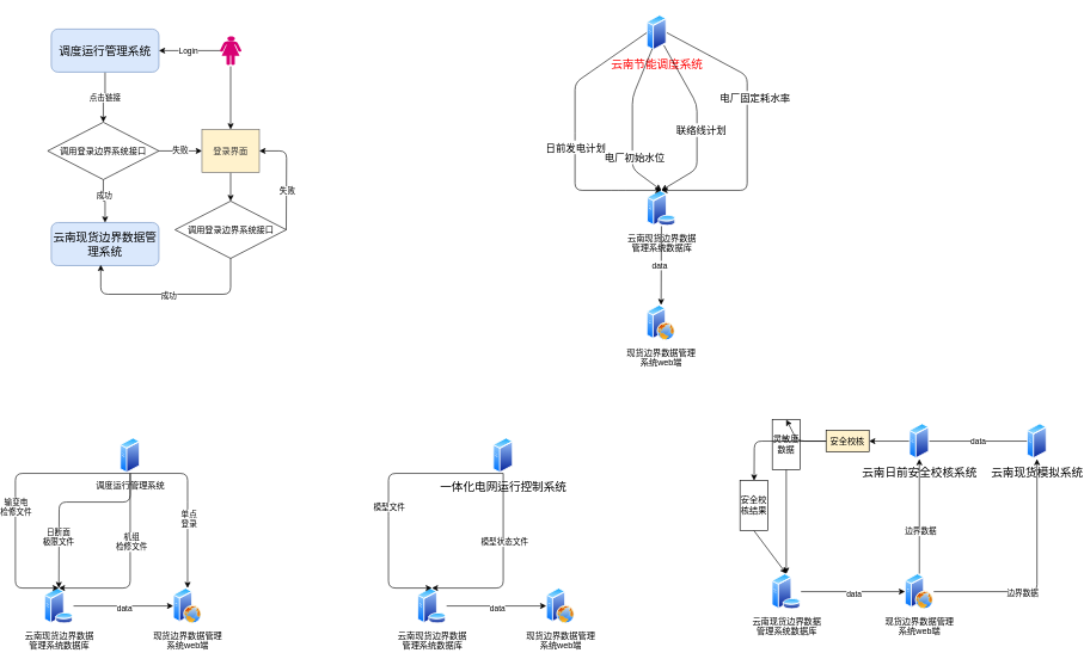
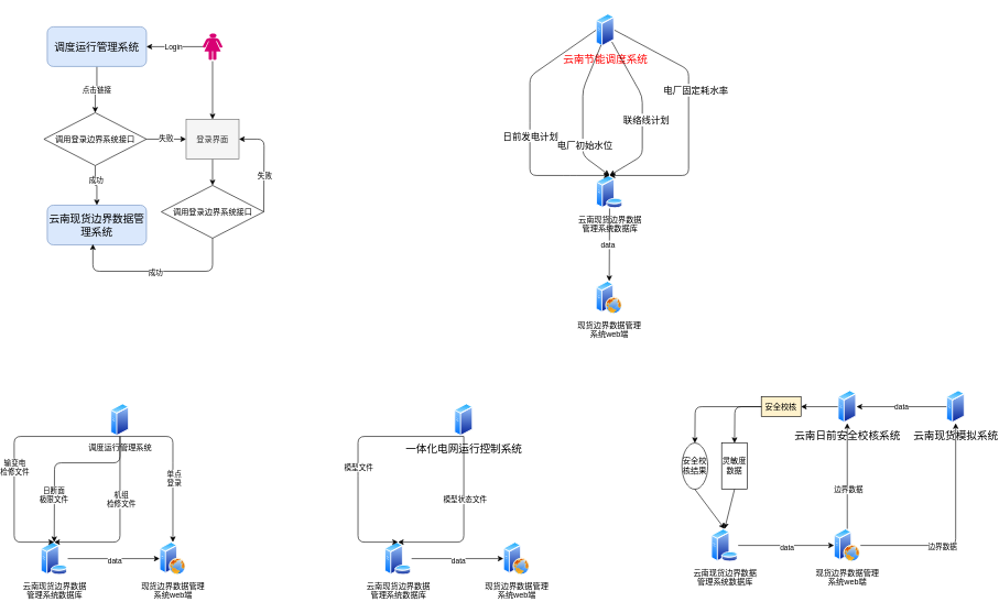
  <mxCell id="0" />
  <mxCell id="1" parent="0" />
  <mxCell id="2" value="" style="edgeStyle=orthogonalEdgeStyle;rounded=0;orthogonalLoop=1;jettySize=auto;html=1;entryX=0.5;entryY=0;entryDx=0;entryDy=0;" edge="1" parent="1" source="4" target="13"><mxGeometry relative="1" as="geometry" /></mxCell>
  <mxCell id="3" value="点击链接" style="edgeLabel;html=1;align=center;verticalAlign=middle;resizable=0;points=[];" vertex="1" connectable="0" parent="2"><mxGeometry relative="1" as="geometry"><mxPoint as="offset" /></mxGeometry></mxCell>
  <mxCell id="4" value="&lt;span style=&quot;font-size: 12pt&quot;&gt;调度运行管理系统&lt;/span&gt;&lt;span style=&quot;font-size: medium&quot;&gt;&lt;/span&gt;" style="rounded=1;whiteSpace=wrap;html=1;fillColor=#dae8fc;strokeColor=#6c8ebf;" vertex="1" parent="1"><mxGeometry x="70" y="40" width="150" height="60" as="geometry" /></mxCell>
  <mxCell id="5" value="&lt;font style=&quot;font-size: 16px&quot;&gt;云南现货边界数据管理系统&lt;/font&gt;" style="rounded=1;whiteSpace=wrap;html=1;fillColor=#dae8fc;strokeColor=#6c8ebf;" vertex="1" parent="1"><mxGeometry x="70" y="310" width="150" height="60" as="geometry" /></mxCell>
  <mxCell id="6" value="" style="edgeStyle=orthogonalEdgeStyle;rounded=0;orthogonalLoop=1;jettySize=auto;html=1;" edge="1" parent="1" source="8" target="4"><mxGeometry relative="1" as="geometry" /></mxCell>
  <mxCell id="7" value="Login" style="edgeLabel;html=1;align=center;verticalAlign=middle;resizable=0;points=[];" vertex="1" connectable="0" parent="6"><mxGeometry x="0.06" relative="1" as="geometry"><mxPoint as="offset" /></mxGeometry></mxCell>
  <mxCell id="8" value="" style="verticalLabelPosition=bottom;html=1;verticalAlign=top;align=center;pointerEvents=1;shape=mxgraph.cisco_safe.design.actor_1;fillColor=#d80073;strokeColor=#A50040;fontColor=#ffffff;" vertex="1" parent="1"><mxGeometry x="305" y="50" width="30" height="40" as="geometry" /></mxCell>
  <mxCell id="9" value="" style="edgeStyle=orthogonalEdgeStyle;rounded=0;orthogonalLoop=1;jettySize=auto;html=1;" edge="1" parent="1" source="13" target="5"><mxGeometry relative="1" as="geometry" /></mxCell>
  <mxCell id="10" value="成功" style="edgeLabel;html=1;align=center;verticalAlign=middle;resizable=0;points=[];" vertex="1" connectable="0" parent="9"><mxGeometry x="-0.3" y="1" relative="1" as="geometry"><mxPoint as="offset" /></mxGeometry></mxCell>
  <mxCell id="11" value="" style="edgeStyle=orthogonalEdgeStyle;rounded=0;orthogonalLoop=1;jettySize=auto;html=1;" edge="1" parent="1" source="13" target="15"><mxGeometry relative="1" as="geometry" /></mxCell>
  <mxCell id="12" value="失败" style="edgeLabel;html=1;align=center;verticalAlign=middle;resizable=0;points=[];" vertex="1" connectable="0" parent="11"><mxGeometry x="-0.04" y="2" relative="1" as="geometry"><mxPoint as="offset" /></mxGeometry></mxCell>
  <mxCell id="13" value="调用登录边界系统接口" style="rhombus;whiteSpace=wrap;html=1;" vertex="1" parent="1"><mxGeometry x="65" y="170" width="155" height="80" as="geometry" /></mxCell>
  <mxCell id="14" value="" style="edgeStyle=orthogonalEdgeStyle;rounded=0;orthogonalLoop=1;jettySize=auto;html=1;" edge="1" parent="1" source="15" target="16"><mxGeometry relative="1" as="geometry" /></mxCell>
- <mxCell id="15" value="登录界面" style="rounded=0;whiteSpace=wrap;html=1;fillColor=#fff2cc;strokeColor=#666666;fontColor=#333333;" vertex="1" parent="1"><mxGeometry x="280" y="180" width="80" height="60" as="geometry" /></mxCell>
+ <mxCell id="15" value="登录界面" style="rounded=0;whiteSpace=wrap;html=1;fillColor=#f5f5f5;strokeColor=#666666;fontColor=#333333;" vertex="1" parent="1"><mxGeometry x="280" y="180" width="80" height="60" as="geometry" /></mxCell>
  <mxCell id="16" value="调用登录边界系统接口" style="rhombus;whiteSpace=wrap;html=1;" vertex="1" parent="1"><mxGeometry x="242.5" y="280" width="155" height="80" as="geometry" /></mxCell>
  <mxCell id="17" value="" style="endArrow=classic;html=1;exitX=0.5;exitY=1;exitDx=0;exitDy=0;entryX=0.46;entryY=0.983;entryDx=0;entryDy=0;entryPerimeter=0;" edge="1" parent="1" source="16" target="5"><mxGeometry width="50" height="50" relative="1" as="geometry"><mxPoint x="170" y="470" as="sourcePoint" /><mxPoint x="220" y="420" as="targetPoint" /><Array as="points"><mxPoint x="320" y="410" /><mxPoint x="139" y="410" /></Array></mxGeometry></mxCell>
  <mxCell id="18" value="成功" style="edgeLabel;html=1;align=center;verticalAlign=middle;resizable=0;points=[];" vertex="1" connectable="0" parent="17"><mxGeometry x="0.007" y="1" relative="1" as="geometry"><mxPoint as="offset" /></mxGeometry></mxCell>
  <mxCell id="19" value="" style="endArrow=classic;html=1;entryX=1;entryY=0.5;entryDx=0;entryDy=0;exitX=1;exitY=0.5;exitDx=0;exitDy=0;" edge="1" parent="1" source="16" target="15"><mxGeometry width="50" height="50" relative="1" as="geometry"><mxPoint x="400" y="320" as="sourcePoint" /><mxPoint x="150" y="400" as="targetPoint" /><Array as="points"><mxPoint x="398" y="210" /></Array></mxGeometry></mxCell>
  <mxCell id="20" value="失败" style="edgeLabel;html=1;align=center;verticalAlign=middle;resizable=0;points=[];" vertex="1" connectable="0" parent="19"><mxGeometry x="-0.257" y="-1" relative="1" as="geometry"><mxPoint as="offset" /></mxGeometry></mxCell>
  <mxCell id="21" value="" style="endArrow=classic;html=1;exitX=0.5;exitY=1.05;exitDx=0;exitDy=0;exitPerimeter=0;entryX=0.5;entryY=0;entryDx=0;entryDy=0;" edge="1" parent="1" source="8" target="15"><mxGeometry width="50" height="50" relative="1" as="geometry"><mxPoint x="410" y="160" as="sourcePoint" /><mxPoint x="460" y="110" as="targetPoint" /></mxGeometry></mxCell>
  <mxCell id="22" value="现货边界数据管理&lt;br&gt;系统web端" style="aspect=fixed;perimeter=ellipsePerimeter;html=1;align=center;shadow=0;dashed=0;spacingTop=3;image;image=img/lib/active_directory/web_server.svg;" vertex="1" parent="1"><mxGeometry x="240" y="820" width="40" height="50" as="geometry" /></mxCell>
  <mxCell id="23" value="云南现货边界数据&lt;br&gt;管理系统数据库" style="aspect=fixed;perimeter=ellipsePerimeter;html=1;align=center;shadow=0;dashed=0;spacingTop=3;image;image=img/lib/active_directory/database_server.svg;" vertex="1" parent="1"><mxGeometry x="60" y="820" width="41" height="50" as="geometry" /></mxCell>
  <mxCell id="24" value="调度运行管理系统" style="aspect=fixed;perimeter=ellipsePerimeter;html=1;align=center;shadow=0;dashed=0;spacingTop=3;image;image=img/lib/active_directory/generic_server.svg;" vertex="1" parent="1"><mxGeometry x="166" y="610" width="28.0" height="50" as="geometry" /></mxCell>
  <mxCell id="25" value="" style="endArrow=classic;html=1;exitX=0.5;exitY=1;exitDx=0;exitDy=0;entryX=0.5;entryY=0;entryDx=0;entryDy=0;" edge="1" parent="1" source="24" target="22"><mxGeometry width="50" height="50" relative="1" as="geometry"><mxPoint x="180" y="790" as="sourcePoint" /><mxPoint x="230" y="740" as="targetPoint" /><Array as="points"><mxPoint x="260" y="660" /><mxPoint x="260" y="710" /></Array></mxGeometry></mxCell>
  <mxCell id="26" value="单点&lt;br&gt;登录" style="edgeLabel;html=1;align=center;verticalAlign=middle;resizable=0;points=[];" vertex="1" connectable="0" parent="25"><mxGeometry x="-0.077" y="-32" relative="1" as="geometry"><mxPoint x="33" y="32" as="offset" /></mxGeometry></mxCell>
  <mxCell id="27" value="" style="endArrow=classic;html=1;exitX=0.5;exitY=1;exitDx=0;exitDy=0;entryX=0.5;entryY=0;entryDx=0;entryDy=0;" edge="1" parent="1" source="24" target="23"><mxGeometry width="50" height="50" relative="1" as="geometry"><mxPoint x="90" y="820" as="sourcePoint" /><mxPoint x="140" y="770" as="targetPoint" /><Array as="points"><mxPoint x="180" y="700" /><mxPoint x="81" y="700" /></Array></mxGeometry></mxCell>
  <mxCell id="28" value="日断面&lt;br&gt;极限文件" style="edgeLabel;html=1;align=center;verticalAlign=middle;resizable=0;points=[];" vertex="1" connectable="0" parent="27"><mxGeometry x="0.453" y="-1" relative="1" as="geometry"><mxPoint as="offset" /></mxGeometry></mxCell>
  <mxCell id="29" value="" style="endArrow=classic;html=1;exitX=0.5;exitY=1;exitDx=0;exitDy=0;entryX=0.5;entryY=0;entryDx=0;entryDy=0;" edge="1" parent="1" source="24" target="23"><mxGeometry width="50" height="50" relative="1" as="geometry"><mxPoint x="-60" y="690" as="sourcePoint" /><mxPoint x="-30" y="810" as="targetPoint" /><Array as="points"><mxPoint x="20" y="660" /><mxPoint x="20" y="710" /><mxPoint x="20" y="820" /></Array></mxGeometry></mxCell>
  <mxCell id="30" value="输变电&lt;br&gt;检修文件" style="edgeLabel;html=1;align=center;verticalAlign=middle;resizable=0;points=[];" vertex="1" connectable="0" parent="29"><mxGeometry x="-0.009" y="17" relative="1" as="geometry"><mxPoint x="-17" y="17" as="offset" /></mxGeometry></mxCell>
  <mxCell id="31" value="" style="endArrow=classic;html=1;entryX=0.5;entryY=0;entryDx=0;entryDy=0;" edge="1" parent="1" target="23"><mxGeometry width="50" height="50" relative="1" as="geometry"><mxPoint x="180" y="660" as="sourcePoint" /><mxPoint x="0" y="720" as="targetPoint" /><Array as="points"><mxPoint x="180" y="820" /></Array></mxGeometry></mxCell>
  <mxCell id="32" value="机组&lt;br&gt;检修文件" style="edgeLabel;html=1;align=center;verticalAlign=middle;resizable=0;points=[];" vertex="1" connectable="0" parent="31"><mxGeometry x="-0.268" y="1" relative="1" as="geometry"><mxPoint as="offset" /></mxGeometry></mxCell>
  <mxCell id="33" value="" style="endArrow=classic;html=1;exitX=1;exitY=0.5;exitDx=0;exitDy=0;entryX=0;entryY=0.5;entryDx=0;entryDy=0;" edge="1" parent="1" source="23" target="22"><mxGeometry width="50" height="50" relative="1" as="geometry"><mxPoint x="180" y="890" as="sourcePoint" /><mxPoint x="230" y="840" as="targetPoint" /></mxGeometry></mxCell>
  <mxCell id="34" value="data" style="edgeLabel;html=1;align=center;verticalAlign=middle;resizable=0;points=[];" vertex="1" connectable="0" parent="33"><mxGeometry x="0.007" y="-3" relative="1" as="geometry"><mxPoint as="offset" /></mxGeometry></mxCell>
  <mxCell id="35" value="现货边界数据管理&lt;br&gt;系统web端" style="aspect=fixed;perimeter=ellipsePerimeter;html=1;align=center;shadow=0;dashed=0;spacingTop=3;image;image=img/lib/active_directory/web_server.svg;" vertex="1" parent="1"><mxGeometry x="760" y="820" width="40" height="50" as="geometry" /></mxCell>
  <mxCell id="36" value="云南现货边界数据&lt;br&gt;管理系统数据库" style="aspect=fixed;perimeter=ellipsePerimeter;html=1;align=center;shadow=0;dashed=0;spacingTop=3;image;image=img/lib/active_directory/database_server.svg;" vertex="1" parent="1"><mxGeometry x="580" y="820" width="41" height="50" as="geometry" /></mxCell>
  <mxCell id="37" value="&lt;span style=&quot;font-size: 12pt&quot;&gt;一体化电网运行控制系统&lt;/span&gt;&lt;span style=&quot;font-size: medium&quot;&gt;&lt;/span&gt;" style="aspect=fixed;perimeter=ellipsePerimeter;html=1;align=center;shadow=0;dashed=0;spacingTop=3;image;image=img/lib/active_directory/generic_server.svg;" vertex="1" parent="1"><mxGeometry x="686" y="610" width="28.0" height="50" as="geometry" /></mxCell>
  <mxCell id="38" value="" style="endArrow=classic;html=1;exitX=0.5;exitY=1;exitDx=0;exitDy=0;entryX=0.5;entryY=0;entryDx=0;entryDy=0;" edge="1" parent="1" source="37" target="36"><mxGeometry width="50" height="50" relative="1" as="geometry"><mxPoint x="460" y="690" as="sourcePoint" /><mxPoint x="490" y="810" as="targetPoint" /><Array as="points"><mxPoint x="540" y="660" /><mxPoint x="540" y="710" /><mxPoint x="540" y="820" /></Array></mxGeometry></mxCell>
  <mxCell id="39" value="模型文件" style="edgeLabel;html=1;align=center;verticalAlign=middle;resizable=0;points=[];" vertex="1" connectable="0" parent="38"><mxGeometry x="-0.009" y="17" relative="1" as="geometry"><mxPoint x="-17" y="17" as="offset" /></mxGeometry></mxCell>
  <mxCell id="40" value="" style="endArrow=classic;html=1;entryX=0.5;entryY=0;entryDx=0;entryDy=0;" edge="1" parent="1" target="36"><mxGeometry width="50" height="50" relative="1" as="geometry"><mxPoint x="700" y="660" as="sourcePoint" /><mxPoint x="520" y="720" as="targetPoint" /><Array as="points"><mxPoint x="700" y="820" /></Array></mxGeometry></mxCell>
  <mxCell id="41" value="模型状态文件" style="edgeLabel;html=1;align=center;verticalAlign=middle;resizable=0;points=[];" vertex="1" connectable="0" parent="40"><mxGeometry x="-0.268" y="1" relative="1" as="geometry"><mxPoint as="offset" /></mxGeometry></mxCell>
  <mxCell id="42" value="" style="endArrow=classic;html=1;exitX=1;exitY=0.5;exitDx=0;exitDy=0;entryX=0;entryY=0.5;entryDx=0;entryDy=0;" edge="1" parent="1" source="36" target="35"><mxGeometry width="50" height="50" relative="1" as="geometry"><mxPoint x="700" y="890" as="sourcePoint" /><mxPoint x="750" y="840" as="targetPoint" /></mxGeometry></mxCell>
  <mxCell id="43" value="data" style="edgeLabel;html=1;align=center;verticalAlign=middle;resizable=0;points=[];" vertex="1" connectable="0" parent="42"><mxGeometry x="0.007" y="-3" relative="1" as="geometry"><mxPoint as="offset" /></mxGeometry></mxCell>
  <mxCell id="44" value="现货边界数据管理&lt;br&gt;系统web端" style="aspect=fixed;perimeter=ellipsePerimeter;html=1;align=center;shadow=0;dashed=0;spacingTop=3;image;image=img/lib/active_directory/web_server.svg;" vertex="1" parent="1"><mxGeometry x="1260" y="800" width="40" height="50" as="geometry" /></mxCell>
  <mxCell id="45" value="云南现货边界数据&lt;br&gt;管理系统数据库" style="aspect=fixed;perimeter=ellipsePerimeter;html=1;align=center;shadow=0;dashed=0;spacingTop=3;image;image=img/lib/active_directory/database_server.svg;" vertex="1" parent="1"><mxGeometry x="1074" y="800" width="41" height="50" as="geometry" /></mxCell>
  <mxCell id="46" value="" style="edgeStyle=orthogonalEdgeStyle;rounded=0;orthogonalLoop=1;jettySize=auto;html=1;" edge="1" parent="1" source="47" target="52"><mxGeometry relative="1" as="geometry" /></mxCell>
  <mxCell id="47" value="&lt;span style=&quot;font-size: 12pt&quot;&gt;云南日前安全校核系统&lt;/span&gt;&lt;span style=&quot;font-size: medium&quot;&gt;&lt;/span&gt;" style="aspect=fixed;perimeter=ellipsePerimeter;html=1;align=center;shadow=0;dashed=0;spacingTop=3;image;image=img/lib/active_directory/generic_server.svg;" vertex="1" parent="1"><mxGeometry x="1266" y="590" width="28.0" height="50" as="geometry" /></mxCell>
  <mxCell id="48" value="" style="endArrow=classic;html=1;exitX=1;exitY=0.5;exitDx=0;exitDy=0;entryX=0;entryY=0.5;entryDx=0;entryDy=0;" edge="1" parent="1" source="45" target="44"><mxGeometry width="50" height="50" relative="1" as="geometry"><mxPoint x="1194" y="870" as="sourcePoint" /><mxPoint x="1244" y="820" as="targetPoint" /></mxGeometry></mxCell>
  <mxCell id="49" value="data" style="edgeLabel;html=1;align=center;verticalAlign=middle;resizable=0;points=[];" vertex="1" connectable="0" parent="48"><mxGeometry x="0.007" y="-3" relative="1" as="geometry"><mxPoint as="offset" /></mxGeometry></mxCell>
  <mxCell id="50" value="" style="endArrow=classic;html=1;exitX=0.5;exitY=0;exitDx=0;exitDy=0;entryX=0.5;entryY=1;entryDx=0;entryDy=0;" edge="1" parent="1" source="44" target="47"><mxGeometry width="50" height="50" relative="1" as="geometry"><mxPoint x="1210" y="840" as="sourcePoint" /><mxPoint x="1260" y="790" as="targetPoint" /></mxGeometry></mxCell>
  <mxCell id="51" value="边界数据" style="edgeLabel;html=1;align=center;verticalAlign=middle;resizable=0;points=[];" vertex="1" connectable="0" parent="50"><mxGeometry x="-0.25" y="-1" relative="1" as="geometry"><mxPoint as="offset" /></mxGeometry></mxCell>
  <mxCell id="52" value="安全校核" style="rounded=0;whiteSpace=wrap;html=1;fillColor=#fff2cc;" vertex="1" parent="1"><mxGeometry x="1150" y="600" width="60" height="30" as="geometry" /></mxCell>
- <mxCell id="53" value="安全校核结果" style="rounded=0;whiteSpace=wrap;html=1;" vertex="1" parent="1"><mxGeometry x="1030" y="670" width="39" height="70" as="geometry" /></mxCell>
- <mxCell id="54" value="灵敏度数据" style="rounded=0;whiteSpace=wrap;html=1;" vertex="1" parent="1"><mxGeometry x="1075" y="585" width="39" height="70" as="geometry" /></mxCell>
+ <mxCell id="53" value="安全校核结果" style="ellipse;whiteSpace=wrap;html=1;" vertex="1" parent="1"><mxGeometry x="1030" y="670" width="39" height="70" as="geometry" /></mxCell>
+ <mxCell id="54" value="灵敏度数据" style="rounded=0;whiteSpace=wrap;html=1;" vertex="1" parent="1"><mxGeometry x="1090" y="670" width="39" height="70" as="geometry" /></mxCell>
  <mxCell id="55" value="" style="endArrow=classic;html=1;exitX=0;exitY=0.5;exitDx=0;exitDy=0;entryX=0.5;entryY=0;entryDx=0;entryDy=0;" edge="1" parent="1" source="52" target="54"><mxGeometry width="50" height="50" relative="1" as="geometry"><mxPoint x="940" y="700" as="sourcePoint" /><mxPoint x="990" y="650" as="targetPoint" /><Array as="points"><mxPoint x="1110" y="615" /></Array></mxGeometry></mxCell>
  <mxCell id="56" value="" style="endArrow=classic;html=1;exitX=0;exitY=0.5;exitDx=0;exitDy=0;" edge="1" parent="1" source="52" target="53"><mxGeometry width="50" height="50" relative="1" as="geometry"><mxPoint x="1160" y="625" as="sourcePoint" /><mxPoint x="1119.5" y="680" as="targetPoint" /><Array as="points"><mxPoint x="1050" y="615" /></Array></mxGeometry></mxCell>
  <mxCell id="57" value="" style="endArrow=classic;html=1;exitX=0.5;exitY=1;exitDx=0;exitDy=0;entryX=0.5;entryY=0;entryDx=0;entryDy=0;" edge="1" parent="1" source="53" target="45"><mxGeometry width="50" height="50" relative="1" as="geometry"><mxPoint x="1000" y="820" as="sourcePoint" /><mxPoint x="1050" y="770" as="targetPoint" /></mxGeometry></mxCell>
  <mxCell id="58" value="" style="endArrow=classic;html=1;exitX=0.5;exitY=1;exitDx=0;exitDy=0;entryX=0.5;entryY=0;entryDx=0;entryDy=0;" edge="1" parent="1" source="54" target="45"><mxGeometry width="50" height="50" relative="1" as="geometry"><mxPoint x="1059.5" y="750" as="sourcePoint" /><mxPoint x="1060" y="780" as="targetPoint" /></mxGeometry></mxCell>
  <mxCell id="59" value="&lt;span style=&quot;font-size: 12pt&quot;&gt;云南现货模拟系统&lt;/span&gt;&lt;span style=&quot;font-size: medium&quot;&gt;&lt;/span&gt;" style="aspect=fixed;perimeter=ellipsePerimeter;html=1;align=center;shadow=0;dashed=0;spacingTop=3;image;image=img/lib/active_directory/generic_server.svg;" vertex="1" parent="1"><mxGeometry x="1430" y="590" width="28.0" height="50" as="geometry" /></mxCell>
  <mxCell id="60" value="" style="endArrow=classic;html=1;exitX=1;exitY=0.5;exitDx=0;exitDy=0;entryX=0.5;entryY=1;entryDx=0;entryDy=0;" edge="1" parent="1" source="44" target="59"><mxGeometry width="50" height="50" relative="1" as="geometry"><mxPoint x="1770" y="760" as="sourcePoint" /><mxPoint x="1750" y="790" as="targetPoint" /><Array as="points"><mxPoint x="1444" y="825" /></Array></mxGeometry></mxCell>
  <mxCell id="61" value="边界数据" style="edgeLabel;html=1;align=center;verticalAlign=middle;resizable=0;points=[];" vertex="1" connectable="0" parent="60"><mxGeometry x="-0.25" y="-1" relative="1" as="geometry"><mxPoint as="offset" /></mxGeometry></mxCell>
- <mxCell id="62" value="data" style="endArrow=none;html=1;exitX=0;exitY=0.5;exitDx=0;exitDy=0;entryX=1;entryY=0.5;entryDx=0;entryDy=0;" edge="1" parent="1" source="59" target="47"><mxGeometry width="50" height="50" relative="1" as="geometry"><mxPoint x="1370" y="620" as="sourcePoint" /><mxPoint x="1420" y="570" as="targetPoint" /></mxGeometry></mxCell>
+ <mxCell id="62" value="data" style="endArrow=classic;html=1;exitX=0;exitY=0.5;exitDx=0;exitDy=0;entryX=1;entryY=0.5;entryDx=0;entryDy=0;" edge="1" parent="1" source="59" target="47"><mxGeometry width="50" height="50" relative="1" as="geometry"><mxPoint x="1370" y="620" as="sourcePoint" /><mxPoint x="1420" y="570" as="targetPoint" /></mxGeometry></mxCell>
  <mxCell id="63" value="现货边界数据管理&lt;br&gt;系统web端" style="aspect=fixed;perimeter=ellipsePerimeter;html=1;align=center;shadow=0;dashed=0;spacingTop=3;image;image=img/lib/active_directory/web_server.svg;" vertex="1" parent="1"><mxGeometry x="900" y="425" width="40" height="50" as="geometry" /></mxCell>
  <mxCell id="64" value="云南现货边界数据&lt;br&gt;管理系统数据库" style="aspect=fixed;perimeter=ellipsePerimeter;html=1;align=center;shadow=0;dashed=0;spacingTop=3;image;image=img/lib/active_directory/database_server.svg;" vertex="1" parent="1"><mxGeometry x="900" y="265" width="41" height="50" as="geometry" /></mxCell>
  <mxCell id="65" value="&lt;span style=&quot;font-size: 12pt&quot;&gt;&lt;font color=&quot;#ff0000&quot;&gt;云南节能调度系统&lt;/font&gt;&lt;/span&gt;&lt;span style=&quot;font-size: medium&quot;&gt;&lt;/span&gt;" style="aspect=fixed;perimeter=ellipsePerimeter;html=1;align=center;shadow=0;dashed=0;spacingTop=3;image;image=img/lib/active_directory/generic_server.svg;" vertex="1" parent="1"><mxGeometry x="900" y="20" width="28.0" height="50" as="geometry" /></mxCell>
  <mxCell id="66" value="" style="endArrow=classic;html=1;exitX=0;exitY=0.5;exitDx=0;exitDy=0;entryX=0.5;entryY=0;entryDx=0;entryDy=0;" edge="1" parent="1" source="65" target="64"><mxGeometry width="50" height="50" relative="1" as="geometry"><mxPoint x="920" y="40" as="sourcePoint" /><mxPoint x="810" y="255" as="targetPoint" /><Array as="points"><mxPoint x="800" y="115" /><mxPoint x="800" y="195" /><mxPoint x="800" y="265" /><mxPoint x="860" y="265" /></Array></mxGeometry></mxCell>
  <mxCell id="67" value="&lt;font style=&quot;font-size: 14px&quot;&gt;日前发电计划&lt;/font&gt;&lt;span style=&quot;font-size: medium&quot;&gt;&lt;/span&gt;" style="edgeLabel;html=1;align=center;verticalAlign=middle;resizable=0;points=[];" vertex="1" connectable="0" parent="66"><mxGeometry x="-0.009" y="17" relative="1" as="geometry"><mxPoint x="-17" y="17" as="offset" /></mxGeometry></mxCell>
  <mxCell id="68" value="" style="endArrow=classic;html=1;entryX=0.5;entryY=0;entryDx=0;entryDy=0;exitX=1;exitY=1;exitDx=0;exitDy=0;" edge="1" parent="1" target="64" source="65"><mxGeometry width="50" height="50" relative="1" as="geometry"><mxPoint x="934" y="65" as="sourcePoint" /><mxPoint x="840" y="165" as="targetPoint" /><Array as="points"><mxPoint x="970" y="145" /><mxPoint x="970" y="235" /></Array></mxGeometry></mxCell>
  <mxCell id="69" value="&lt;font style=&quot;font-size: 14px&quot;&gt;联络线计划&lt;/font&gt;&lt;span style=&quot;font-size: medium&quot;&gt;&lt;/span&gt;" style="edgeLabel;html=1;align=center;verticalAlign=middle;resizable=0;points=[];" vertex="1" connectable="0" parent="68"><mxGeometry x="-0.268" y="1" relative="1" as="geometry"><mxPoint x="7.04" y="41.14" as="offset" /></mxGeometry></mxCell>
  <mxCell id="70" value="" style="endArrow=classic;html=1;exitX=0.5;exitY=1;exitDx=0;exitDy=0;entryX=0.5;entryY=0;entryDx=0;entryDy=0;" edge="1" parent="1" source="64" target="63"><mxGeometry width="50" height="50" relative="1" as="geometry"><mxPoint x="1020" y="335" as="sourcePoint" /><mxPoint x="1070" y="285" as="targetPoint" /></mxGeometry></mxCell>
  <mxCell id="71" value="data" style="edgeLabel;html=1;align=center;verticalAlign=middle;resizable=0;points=[];" vertex="1" connectable="0" parent="70"><mxGeometry x="0.007" y="-3" relative="1" as="geometry"><mxPoint as="offset" /></mxGeometry></mxCell>
  <mxCell id="72" value="" style="endArrow=classic;html=1;entryX=0.5;entryY=0;entryDx=0;entryDy=0;exitX=0.25;exitY=1;exitDx=0;exitDy=0;" edge="1" parent="1" source="65" target="64"><mxGeometry width="50" height="50" relative="1" as="geometry"><mxPoint x="927.739" y="62.361" as="sourcePoint" /><mxPoint x="720" y="315" as="targetPoint" /><Array as="points"><mxPoint x="880" y="135" /><mxPoint x="880" y="235" /></Array></mxGeometry></mxCell>
  <mxCell id="73" value="&lt;font style=&quot;font-size: 14px&quot;&gt;电厂初始水位&lt;/font&gt;&lt;span style=&quot;font-size: medium&quot;&gt;&lt;/span&gt;" style="edgeLabel;html=1;align=center;verticalAlign=middle;resizable=0;points=[];" vertex="1" connectable="0" parent="72"><mxGeometry x="-0.481" y="2" relative="1" as="geometry"><mxPoint x="-4.73" y="96.46" as="offset" /></mxGeometry></mxCell>
  <mxCell id="74" value="" style="endArrow=classic;html=1;exitX=1;exitY=0.5;exitDx=0;exitDy=0;entryX=0.5;entryY=0;entryDx=0;entryDy=0;" edge="1" parent="1" source="65" target="64"><mxGeometry width="50" height="50" relative="1" as="geometry"><mxPoint x="948" y="40" as="sourcePoint" /><mxPoint x="690" y="315" as="targetPoint" /><Array as="points"><mxPoint x="1040" y="105" /><mxPoint x="1040" y="265" /></Array></mxGeometry></mxCell>
  <mxCell id="75" value="&lt;font style=&quot;font-size: 14px&quot;&gt;电厂固定耗水率&lt;/font&gt;&lt;span style=&quot;font-size: medium&quot;&gt;&lt;/span&gt;" style="edgeLabel;html=1;align=center;verticalAlign=middle;resizable=0;points=[];" vertex="1" connectable="0" parent="74"><mxGeometry x="-0.347" relative="1" as="geometry"><mxPoint x="10.66" y="24.65" as="offset" /></mxGeometry></mxCell>
